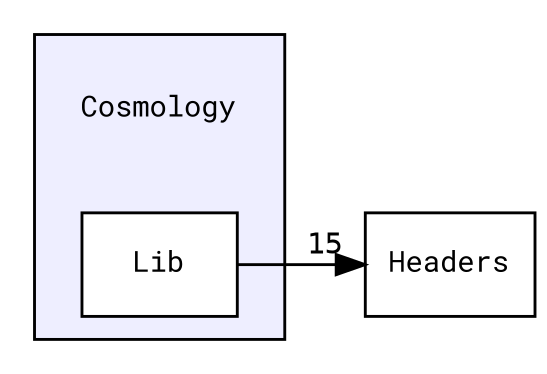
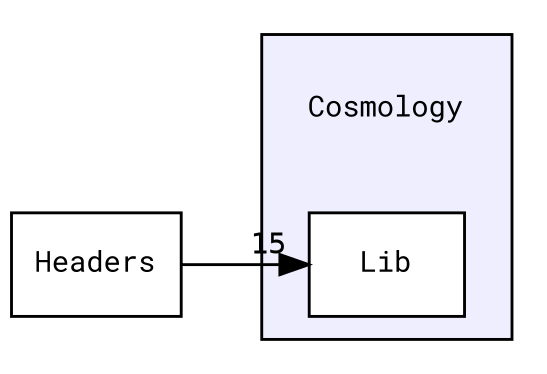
  digraph {
    compound=true
    rankdir=LR
    fontname="Roboto Mono"
    node [fontname="Roboto Mono" fontsize=10 shape=box]
    n1 [label=Cosmology shape=plaintext]
    n2 [color=black fillcolor=white label=Lib style=filled]
    n3 [label=Headers]
    subgraph cluster_1 {
      bgcolor="#eeeeff"
      pencolor=black
      n1
      n2
    }
-   n2 -> n3 [headlabel=15 labeldistance=1.5 labelfontname=Helvetica labelfontsize=10 fontname="Roboto Mono"]
+   n3 -> n2 [headlabel=15 labeldistance=1.5 labelfontname=Helvetica labelfontsize=10 fontname="Roboto Mono"]
  }
